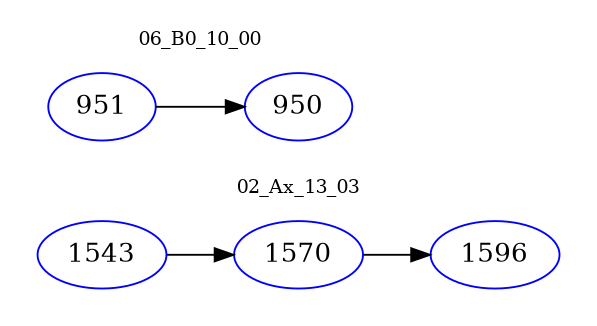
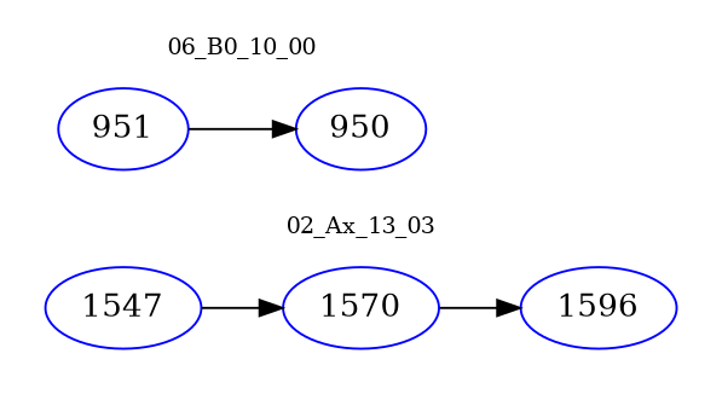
  digraph {
    rankdir=LR
    node [color=blue]
    edge [color=black]
-   n1 [label=1543]
+   n1 [label=1547]
    n2 [label=1570]
    n3 [label=1596]
    n4 [label=951]
    n5 [label=950]
    subgraph cluster_1 {
      color=white
      fontsize=10
      label="02_Ax_13_03"
      n1
      n2
      n3
    }
    subgraph cluster_2 {
      color=white
      fontsize=10
      label="06_B0_10_00"
      n4
      n5
    }
    n1 -> n2
    n2 -> n3
    n4 -> n5
  }
